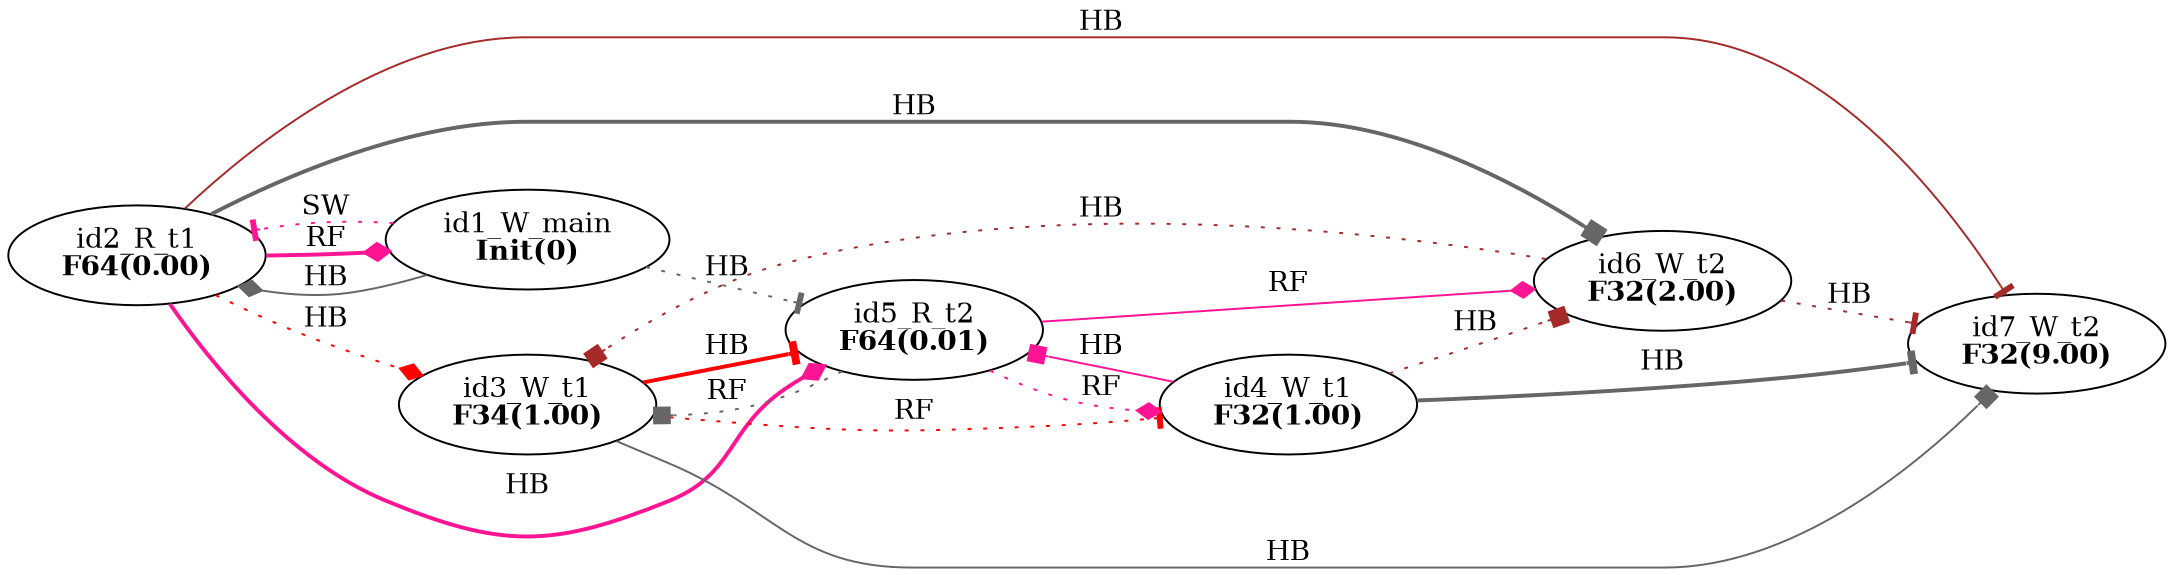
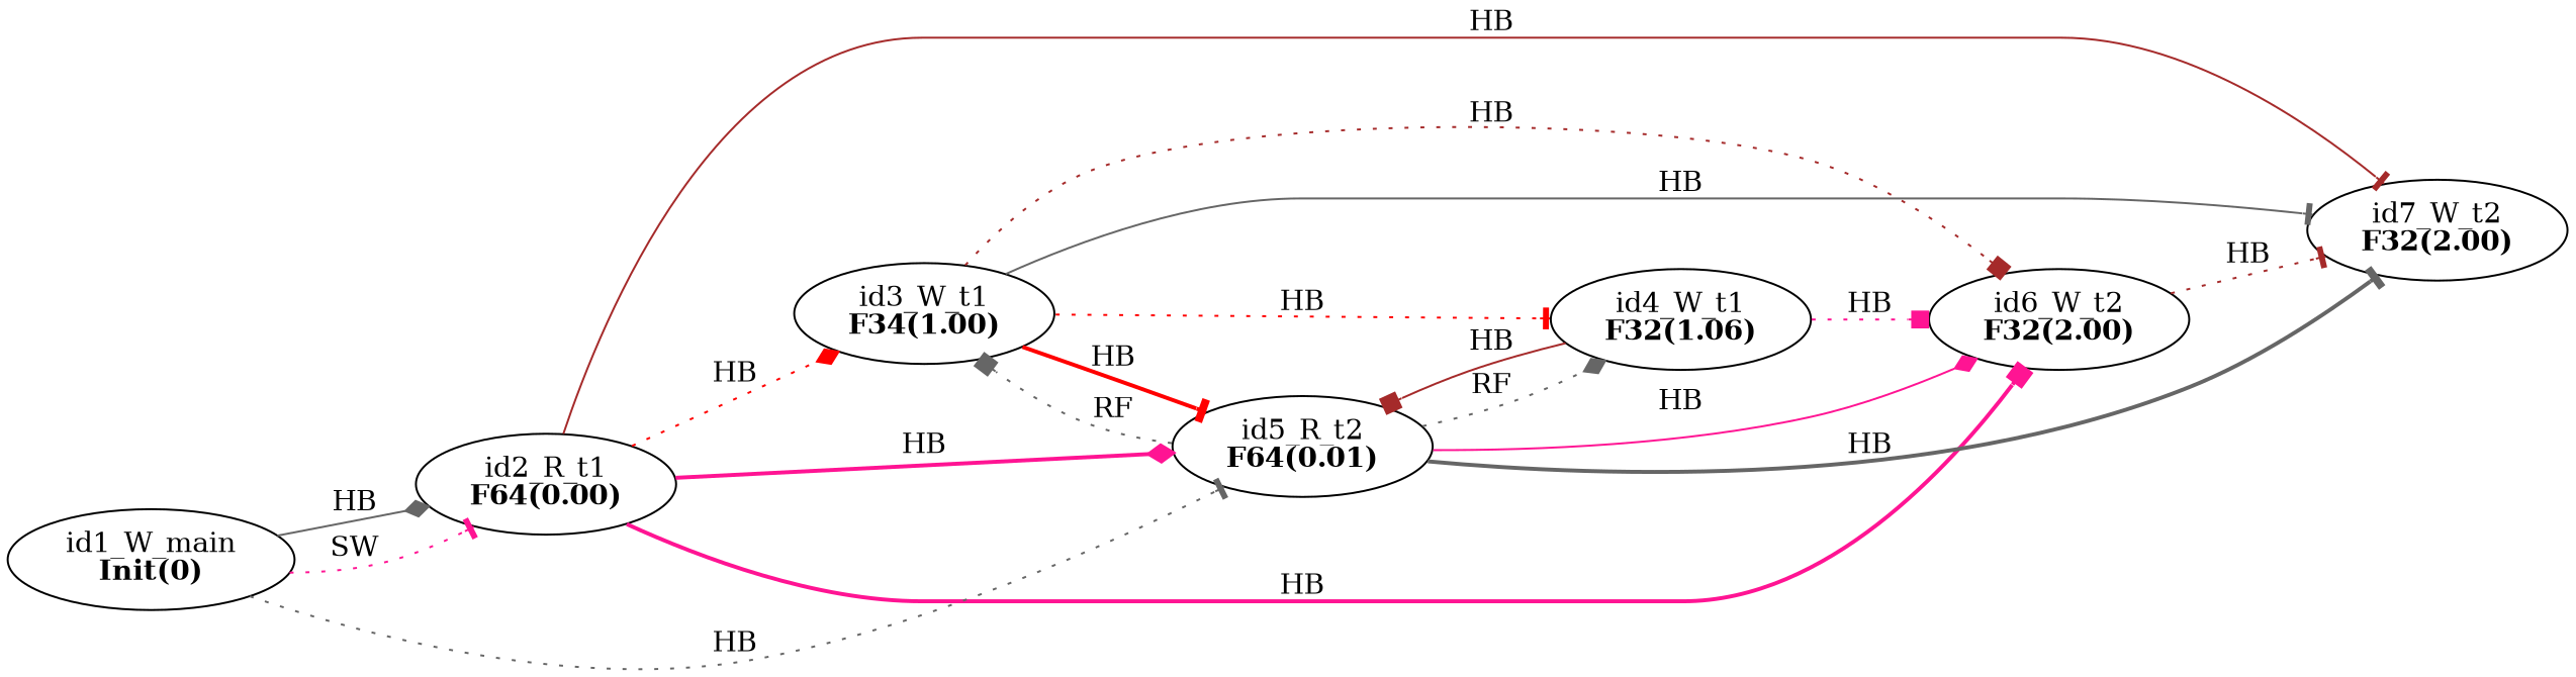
  digraph {
    rankdir=LR
    splines=true
    edge [arrowhead=tee color=deeppink style=dotted]
    n1 [label=<id2_R_t1<br/><B>F64(0.00)</B>>]
    n2 [label=<id3_W_t1<br/><B>F34(1.00)</B>>]
    n3 [label=<id5_R_t2<br/><B>F64(0.01)</B>>]
    n4 [label=<id6_W_t2<br/><B>F32(2.00)</B>>]
-   n5 [label=<id7_W_t2<br/><B>F32(9.00)</B>>]
+   n5 [label=<id7_W_t2<br/><B>F32(2.00)</B>>]
    n6 [label=<id1_W_main<br/><B>Init(0)</B>>]
-   n7 [label=<id4_W_t1<br/><B>F32(1.00)</B>>]
+   n7 [label=<id4_W_t1<br/><B>F32(1.06)</B>>]
    n1 -> n2 [arrowhead=diamond color=red label=HB]
    n1 -> n3 [arrowhead=diamond label=HB style=bold]
-   n1 -> n4 [arrowhead=box color=gray40 label=HB style=bold]
+   n1 -> n4 [arrowhead=box label=HB style=bold]
    n1 -> n5 [color=brown label=HB style=solid]
-   n1 -> n6 [arrowhead=diamond label=RF style=bold]
    n2 -> n3 [color=red label=HB style=bold]
-   n4 -> n2 [arrowhead=box color=brown label=HB]
-   n2 -> n5 [arrowhead=box color=gray40 label=HB style=solid]
-   n2 -> n7 [color=red label=RF]
+   n2 -> n4 [arrowhead=box color=brown label=HB]
+   n2 -> n5 [color=gray40 label=HB style=solid]
+   n2 -> n7 [color=red label=HB]
    n3 -> n2 [arrowhead=box color=gray40 label=RF]
-   n3 -> n4 [arrowhead=diamond label=RF style=solid]
-   n3 -> n7 [arrowhead=diamond label=RF]
+   n3 -> n4 [arrowhead=diamond label=HB style=solid]
+   n3 -> n7 [arrowhead=diamond color=gray40 label=RF]
    n4 -> n5 [color=brown label=HB]
    n6 -> n1 [arrowhead=diamond color=gray40 label=HB style=solid]
    n6 -> n1 [label=SW]
    n6 -> n3 [color=gray40 label=HB]
-   n7 -> n3 [arrowhead=box label=HB style=solid]
-   n7 -> n4 [arrowhead=box color=brown label=HB]
-   n7 -> n5 [color=gray40 label=HB style=bold]
+   n7 -> n3 [arrowhead=box color=brown label=HB style=solid]
+   n7 -> n4 [arrowhead=box label=HB]
+   n3 -> n5 [color=gray40 label=HB style=bold]
  }
